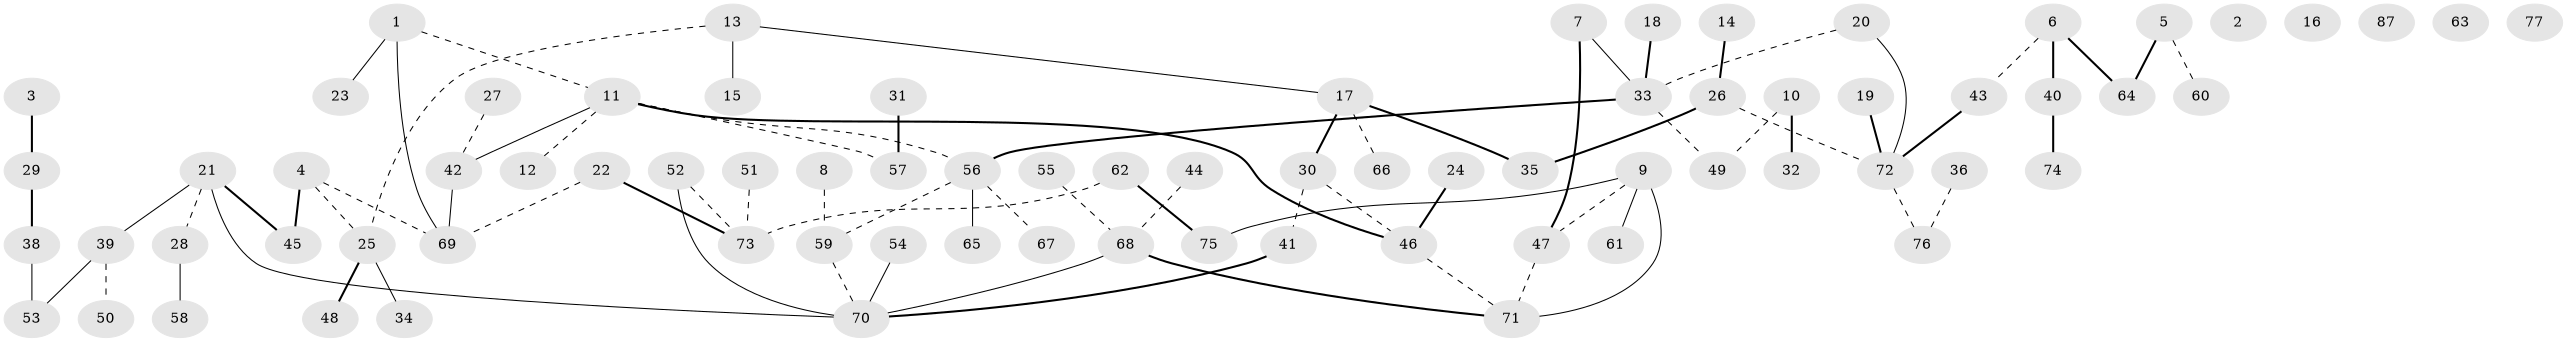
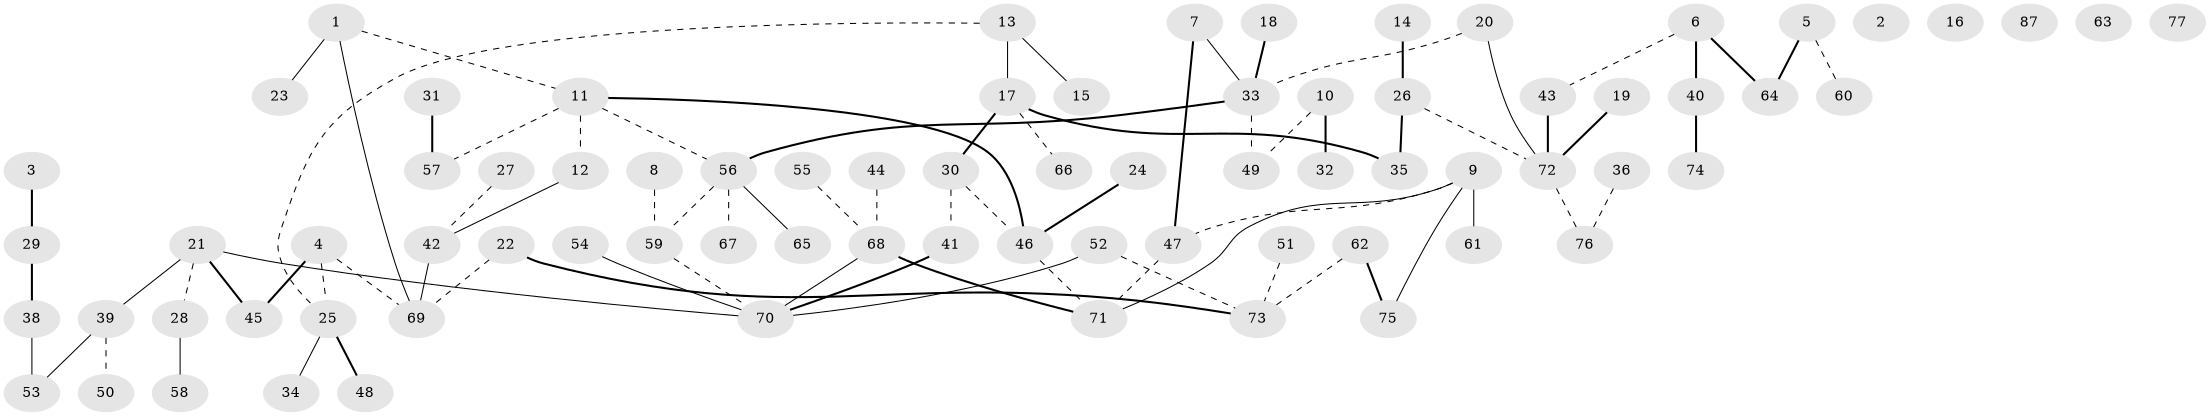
  graph {
    node [color=gray90 style=filled]
    edge [style=dashed]
    1
    11
    23
    69
    12
    42
    46
    56
    57
    2
    3
    29
    38
    4
    25
    45
    34
    48
    5
    60
    64
    6
    40
    43
    74
    72
    7
    33
    47
    49
    71
    8
    59
    70
    9
    61
    75
    10
    32
    65
    67
    13
    15
    17
    30
    35
    66
    14
    26
    16
    41
    18
    19
    76
    20
    21
    28
    39
    58
    53
    50
    22
    73
    24
    27
    31
    36
    n68 [label=87]
    44
    68
    51
    52
    54
    55
    62
    63
    77
    1 -- 11
    1 -- 23 [style=solid]
    1 -- 69 [style=solid]
    11 -- 12
-   11 -- 42 [style=solid]
+   12 -- 42 [style=solid]
    11 -- 46 [style=bold]
    11 -- 56
    11 -- 57
    42 -- 69 [style=solid]
    46 -- 71
    56 -- 59
    56 -- 65 [style=solid]
    56 -- 67
    3 -- 29 [style=bold]
    29 -- 38 [style=bold]
    38 -- 53 [style=solid]
    4 -- 69
    4 -- 25
    4 -- 45 [style=bold]
    25 -- 34 [style=solid]
    25 -- 48 [style=bold]
    5 -- 60
    5 -- 64 [style=bold]
    6 -- 64 [style=bold]
    6 -- 40 [style=bold]
    6 -- 43
    40 -- 74 [style=bold]
    43 -- 72 [style=bold]
    72 -- 76
    7 -- 33 [style=solid]
    7 -- 47 [style=bold]
    33 -- 56 [style=bold]
    33 -- 49
    47 -- 71
    8 -- 59
    59 -- 70
    9 -- 47
    9 -- 71 [style=solid]
    9 -- 61 [style=solid]
    9 -- 75 [style=solid]
    10 -- 49
    10 -- 32 [style=bold]
    13 -- 25
    13 -- 15 [style=solid]
    13 -- 17 [style=solid]
    17 -- 30 [style=bold]
    17 -- 35 [style=bold]
    17 -- 66
    30 -- 46
    30 -- 41
    14 -- 26 [style=bold]
    26 -- 72
    26 -- 35 [style=bold]
    41 -- 70 [style=bold]
    18 -- 33 [style=bold]
    19 -- 72 [style=bold]
    20 -- 72 [style=solid]
    20 -- 33
    21 -- 45 [style=bold]
    21 -- 70 [style=solid]
    21 -- 28
    21 -- 39 [style=solid]
    28 -- 58 [style=solid]
    39 -- 53 [style=solid]
    39 -- 50
    22 -- 69
    22 -- 73 [style=bold]
    24 -- 46 [style=bold]
    27 -- 42
    31 -- 57 [style=bold]
    36 -- 76
    44 -- 68
    68 -- 71 [style=bold]
    68 -- 70 [style=solid]
    51 -- 73
    52 -- 70 [style=solid]
    52 -- 73
    54 -- 70 [style=solid]
    55 -- 68
    62 -- 75 [style=bold]
    62 -- 73
  }
